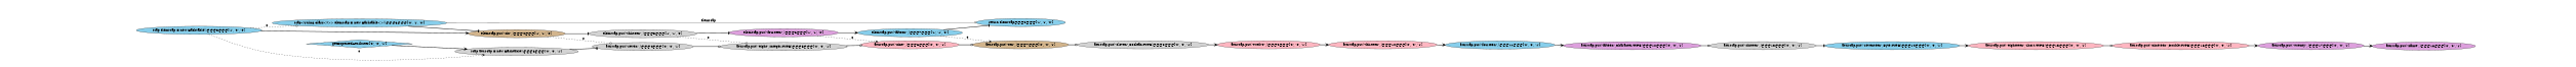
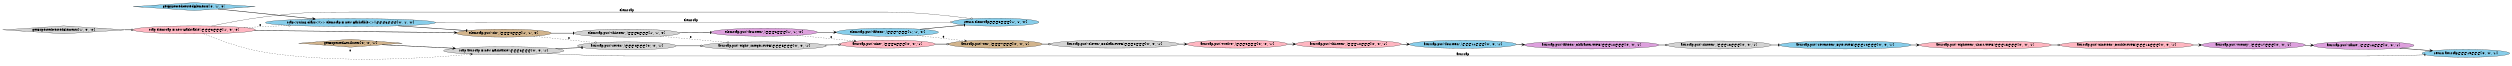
  digraph {
    rankdir=LR
    node [fillcolor=skyblue shape=ellipse style=filled]
    edge [arrowhead=vee style=bold]
    n1 [fillcolor=lightpink label="attrMap.put(\"nineteen\",Double.TYPE)@@@16@@@['0', '0', '1']"]
    n2 [fillcolor=plum label="attrMap.put(\"twenty\",)@@@17@@@['0', '0', '1']"]
    n3 [fillcolor=plum label="attrMap.put(\"name\",)@@@18@@@['0', '0', '1']"]
    n4 [fillcolor=lightpink label="attrMap.put(\"nine\",)@@@6@@@['0', '0', '1']"]
    n5 [fillcolor=tan label="attrMap.put(\"ten\",)@@@7@@@['0', '0', '1']"]
    n6 [fillcolor=lightgrey label="attrMap.put(\"eleven\",Boolean.TYPE)@@@8@@@['0', '0', '1']"]
+   n7 [label="return attrMap@@@19@@@['0', '0', '1']"]
    n8 [fillcolor=lightpink label="attrMap.put(\"twelve\",)@@@9@@@['0', '0', '1']"]
    n9 [fillcolor=lightpink label="attrMap.put(\"thirteen\",)@@@10@@@['0', '0', '1']"]
    n10 [label="attrMap.put(\"fourteen\",)@@@11@@@['0', '0', '1']"]
    n11 [fillcolor=lightpink label="attrMap.put(\"eightteen\",Short.TYPE)@@@15@@@['0', '0', '1']"]
    n12 [fillcolor=plum label="attrMap.put(\"fifteen\",Character.TYPE)@@@12@@@['0', '0', '1']"]
    n13 [fillcolor=lightgrey label="attrMap.put(\"sixteen\",)@@@13@@@['0', '0', '1']"]
    n14 [label="attrMap.put(\"seventeen\",Byte.TYPE)@@@14@@@['0', '0', '1']"]
    n15 [label="elemMap.put(\"fifteen\",)@@@7@@@['1', '1', '0']"]
    n16 [label="return elemMap@@@8@@@['1', '1', '0']"]
    n17 [fillcolor=plum label="elemMap.put(\"fourteen\",)@@@6@@@['1', '1', '0']"]
    n18 [label="Map<String,Class<?>> elemMap = new Hashtable<>()@@@3@@@['0', '1', '0']"]
    n19 [fillcolor=tan label="elemMap.put(\"six\",)@@@4@@@['1', '1', '0']"]
    n20 [fillcolor=lightgrey label="attrMap.put(\"seven\",)@@@4@@@['0', '0', '1']"]
    n21 [fillcolor=lightgrey label="elemMap.put(\"thirteen\",)@@@5@@@['1', '1', '0']"]
+   n22 [label="getExpectedNestedElements['0', '1', '0']" shape=diamond]
    n23 [fillcolor=lightgrey label="attrMap.put(\"eight\",Integer.TYPE)@@@5@@@['0', '0', '1']"]
-   n24 [label="Map elemMap = new Hashtable()@@@3@@@['1', '0', '0']"]
+   n24 [fillcolor=lightpink label="Map elemMap = new Hashtable()@@@3@@@['1', '0', '0']"]
    n25 [fillcolor=lightgrey label="Map attrMap = new Hashtable()@@@3@@@['0', '0', '1']"]
-   n26 [label="getExpectedAttributes['0', '0', '1']" shape=diamond]
+   n26 [fillcolor=tan label="getExpectedAttributes['0', '0', '1']" shape=diamond]
+   n27 [fillcolor=lightgrey label="getExpectedNestedElements['1', '0', '0']" shape=diamond]
    n1 -> n2
    n2 -> n3
+   n3 -> n7
    n4 -> n5 [arrowhead=odot]
    n5 -> n6 [arrowhead=odot]
    n6 -> n8
    n8 -> n9
    n9 -> n10
    n10 -> n12
    n11 -> n1 [arrowhead=odot]
    n12 -> n13 [arrowhead=odot]
    n13 -> n14 [arrowhead=tee]
    n14 -> n11
    n15 -> n5 [label=0 style=dashed]
    n15 -> n16 [arrowhead=tee]
    n17 -> n4 [label=0 style=dashed]
    n17 -> n15
    n18 -> n16 [arrowhead=odot label=elemMap style=solid]
    n18 -> n19 [arrowhead=tee]
    n19 -> n20 [arrowhead=odot label=0 style=dashed]
    n19 -> n21 [arrowhead=tee]
    n20 -> n23 [arrowhead=odot]
    n21 -> n17 [arrowhead=tee]
    n21 -> n23 [arrowhead=odot label=0 style=dashed]
+   n22 -> n18
    n23 -> n4 [arrowhead=odot]
+   n24 -> n16 [arrowhead=odot label=elemMap style=solid]
    n24 -> n18 [arrowhead=odot label=0 style=dashed]
    n24 -> n19
    n24 -> n25 [label=0 style=dashed]
+   n25 -> n7 [arrowhead=tee label=attrMap style=solid]
    n25 -> n20 [arrowhead=tee]
    n26 -> n25
+   n27 -> n24 [arrowhead=odot]
  }
